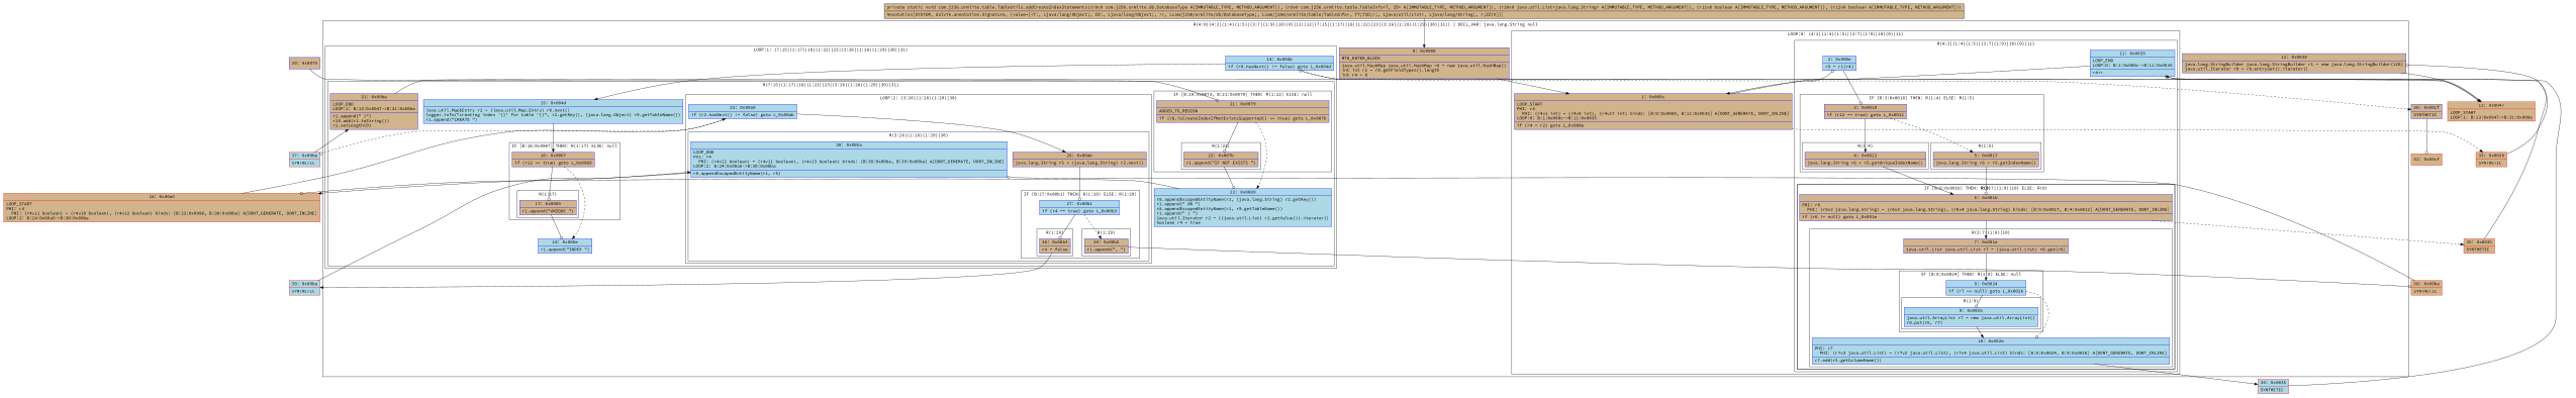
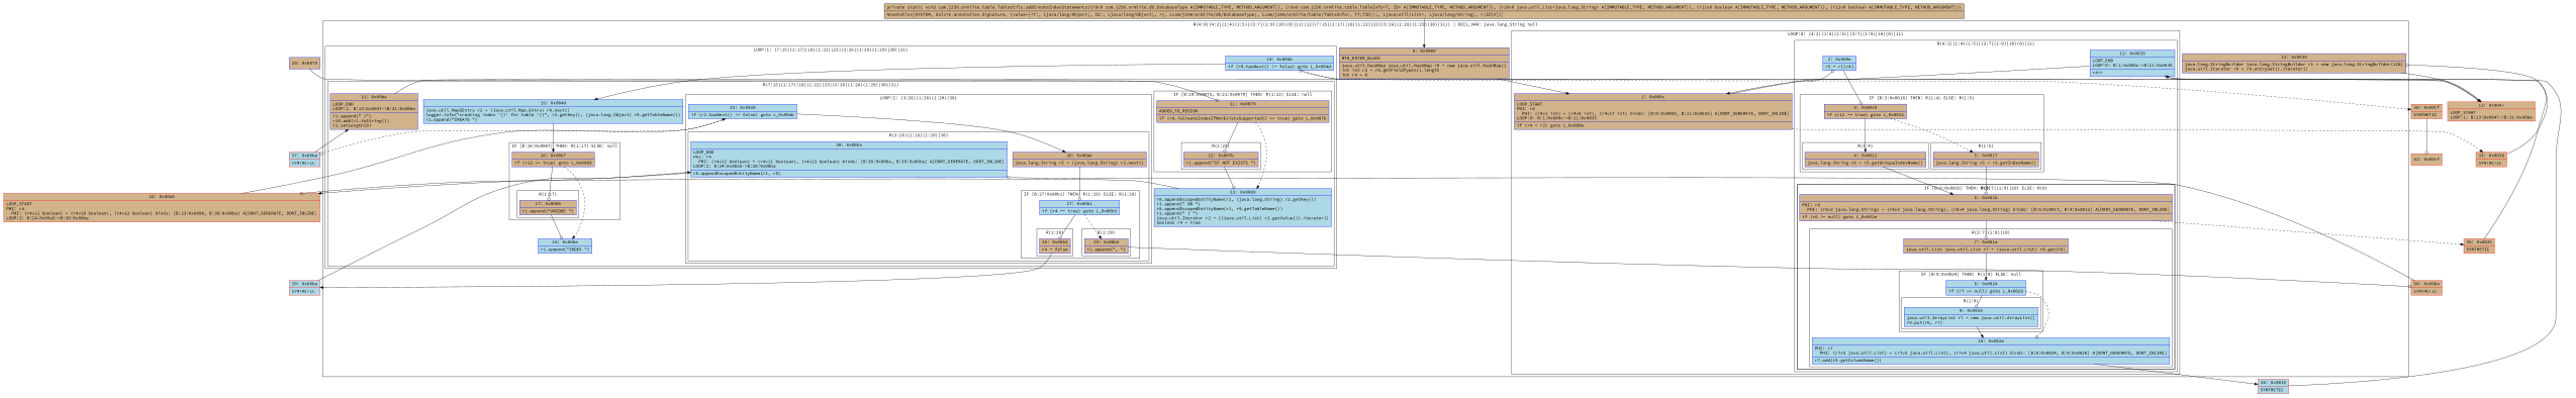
  digraph {
    fontname="Source Code Pro"
    node [color=blue fillcolor=tan fontname="Source Code Pro" shape=record style=filled]
    edge [arrowhead=normal fontname="Source Code Pro"]
    n1 [label="{4\:\ 0x0012|java.lang.String r6 = r5.getUniqueIndexName()\l}"]
    n2 [label="{5\:\ 0x0017|java.lang.String r6 = r5.getIndexName()\l}"]
    n3 [label="{3\:\ 0x0010|if (r12 == true) goto L_0x0012\l}"]
    n4 [fillcolor=lightblue label="{9\:\ 0x0026|java.util.ArrayList r7 = new java.util.ArrayList()\lr0.put(r6, r7)\l}"]
    n5 [fillcolor=lightblue label="{8\:\ 0x0024|if (r7 == null) goto L_0x0026\l}"]
    n6 [label="{7\:\ 0x001e|java.util.List java.util.List r7 = (java.util.List) r0.get(r6)\l}"]
    n7 [fillcolor=lightblue label="{10\:\ 0x002e|PHI: r7 \l  PHI: (r7v3 java.util.List) = (r7v2 java.util.List), (r7v4 java.util.List) binds: [B:8:0x0024, B:9:0x0026] A[DONT_GENERATE, DONT_INLINE]\l|r7.add(r5.getColumnName())\l}"]
    n8 [label="{6\:\ 0x001b|PHI: r6 \l  PHI: (r6v2 java.lang.String) = (r6v3 java.lang.String), (r6v4 java.lang.String) binds: [B:5:0x0017, B:4:0x0012] A[DONT_GENERATE, DONT_INLINE]\l|if (r6 != null) goto L_0x001e\l}"]
    n9 [fillcolor=lightblue label="{2\:\ 0x000e|r5 = r1[r4]\l}"]
    n10 [fillcolor=lightblue label="{11\:\ 0x0035|LOOP_END\lLOOP:0: B:1:0x000c\-\>B:11:0x0035\l|r4++\l}"]
    n11 [label="{1\:\ 0x000c|LOOP_START\lPHI: r4 \l  PHI: (r4v1 int) = (r4v0 int), (r4v17 int) binds: [B:0:0x0000, B:11:0x0035] A[DONT_GENERATE, DONT_INLINE]\lLOOP:0: B:1:0x000c\-\>B:11:0x0035\l|if (r4 \< r2) goto L_0x000e\l}"]
    n12 [label="{17\:\ 0x0069|r1.append(\"UNIQUE \")\l}"]
    n13 [label="{16\:\ 0x0067|if (r12 == true) goto L_0x0069\l}"]
    n14 [label="{22\:\ 0x007b|r1.append(\"IF NOT EXISTS \")\l}"]
    n15 [label="{21\:\ 0x0079|ADDED_TO_REGION\l|if (r8.isCreateIndexIfNotExistsSupported() == true) goto L_0x007b\l}"]
    n16 [label="{28\:\ 0x00b3|r4 = false\l}"]
    n17 [label="{29\:\ 0x00b5|r1.append(\", \")\l}"]
    n18 [fillcolor=lightblue label="{27\:\ 0x00b1|if (r4 == true) goto L_0x00b3\l}"]
    n19 [label="{26\:\ 0x00ab|java.lang.String r5 = (java.lang.String) r2.next()\l}"]
    n20 [fillcolor=lightblue label="{30\:\ 0x00ba|LOOP_END\lPHI: r4 \l  PHI: (r4v12 boolean) = (r4v11 boolean), (r4v13 boolean) binds: [B:38:0x00ba, B:39:0x00ba] A[DONT_GENERATE, DONT_INLINE]\lLOOP:2: B:24:0x00a5\-\>B:30:0x00ba\l|r8.appendEscapedEntityName(r1, r5)\l}"]
    n21 [fillcolor=lightblue label="{25\:\ 0x00a9|if (r2.hasNext() != false) goto L_0x00ab\l}"]
    n22 [fillcolor=lightblue label="{15\:\ 0x004d|java.util.Map$Entry r2 = (java.util.Map.Entry) r0.next()\llogger.info(\"creating index '\{\}' for table '\{\}\", r2.getKey(), (java.lang.Object) r9.getTableName())\lr1.append(\"CREATE \")\l}"]
    n23 [fillcolor=lightblue label="{18\:\ 0x006e|r1.append(\"INDEX \")\l}"]
    n24 [fillcolor=lightblue label="{23\:\ 0x0080|r8.appendEscapedEntityName(r1, (java.lang.String) r2.getKey())\lr1.append(\" ON \")\lr8.appendEscapedEntityName(r1, r9.getTableName())\lr1.append(\" ( \")\ljava.util.Iterator r2 = ((java.util.List) r2.getValue()).iterator()\lboolean r4 = true\l}"]
    n25 [label="{31\:\ 0x00be|LOOP_END\lLOOP:1: B:13:0x0047\-\>B:31:0x00be\l|r1.append(\" )\")\lr10.add(r1.toString())\lr1.setLength(0)\l}"]
    n26 [fillcolor=lightblue label="{14\:\ 0x004b|if (r0.hasNext() != false) goto L_0x004d\l}"]
    n27 [label="{0\:\ 0x0000|MTH_ENTER_BLOCK\l|java.util.HashMap java.util.HashMap r0 = new java.util.HashMap()\lint int r2 = r9.getFieldTypes().length\lint r4 = 0\l}"]
    n28 [label="{12\:\ 0x0038|java.lang.StringBuilder java.lang.StringBuilder r1 = new java.lang.StringBuilder(128)\ljava.util.Iterator r0 = r0.entrySet().iterator()\l}"]
    n29 [color=red fillcolor=lightblue label="{34\:\ 0x0035|SYNTHETIC\l}"]
    n30 [color=red label="{35\:\ 0x0035|SYNTHETIC\l}"]
    n31 [color=red label="{33\:\ 0x0038|SYNTHETIC\l}"]
    n32 [color=red fillcolor=lightblue label="{39\:\ 0x00ba|SYNTHETIC\l}"]
    n33 [color=red label="{38\:\ 0x00ba|SYNTHETIC\l}"]
    n34 [color=red label="{24\:\ 0x00a5|LOOP_START\lPHI: r4 \l  PHI: (r4v11 boolean) = (r4v10 boolean), (r4v12 boolean) binds: [B:23:0x0080, B:30:0x00ba] A[DONT_GENERATE, DONT_INLINE]\lLOOP:2: B:24:0x00a5\-\>B:30:0x00ba\l}"]
    n35 [color=red fillcolor=lightblue label="{37\:\ 0x00be|SYNTHETIC\l}"]
    n36 [color=red label="{13\:\ 0x0047|LOOP_START\lLOOP:1: B:13:0x0047\-\>B:31:0x00be\l}"]
-   n37 [label="{36\:\ 0x00cf|SYNTHETIC\l}"]
+   n37 [color=red label="{36\:\ 0x00cf|SYNTHETIC\l}"]
    n38 [color=red label="{32\:\ 0x00cf}"]
    n39 [label="{20\:\ 0x0075}"]
    n40 [label="{private static void com.j256.ormlite.table.TableUtils.addCreateIndexStatements((r8v0 com.j256.ormlite.db.DatabaseType A[IMMUTABLE_TYPE, METHOD_ARGUMENT]), (r9v0 com.j256.ormlite.table.TableInfo\<T, ID\> A[IMMUTABLE_TYPE, METHOD_ARGUMENT]), (r10v0 java.util.List\<java.lang.String\> A[IMMUTABLE_TYPE, METHOD_ARGUMENT]), (r11v0 boolean A[IMMUTABLE_TYPE, METHOD_ARGUMENT]), (r12v0 boolean A[IMMUTABLE_TYPE, METHOD_ARGUMENT]))  | Annotation[SYSTEM, dalvik.annotation.Signature, \{value=[\<T:, Ljava\/lang\/Object;, ID:, Ljava\/lang\/Object;, \>(, Lcom\/j256\/ormlite\/db\/DatabaseType;, Lcom\/j256\/ormlite\/table\/TableInfo\<, TT;TID;\>;, Ljava\/util\/List\<, Ljava\/lang\/String;, \>;ZZ)V]\}]\l}" color=""]
    subgraph cluster_1 {
      label="R(4:0|(4:2|(1:4)(1:5)|(3:7|(1:9)|10)(0)|11)|12|(7:15|(1:17)|18|(1:22)|23|(3:26|(1:28)(1:29)|30)|31)) | DECL_VAR: java.lang.String null\l"
      n27
      n28
      subgraph cluster_2 {
        label="LOOP:0: (4:2|(1:4)(1:5)|(3:7|(1:9)|10)(0)|11)"
        n11
        subgraph cluster_3 {
          label="R(4:2|(1:4)(1:5)|(3:7|(1:9)|10)(0)|11)"
          n9
          n10
          subgraph cluster_4 {
            label="IF [B:3:0x0010] THEN: R(1:4) ELSE: R(1:5)"
            n3
            subgraph cluster_5 {
              label="R(1:4)"
              n1
            }
            subgraph cluster_6 {
              label="R(1:5)"
              n2
            }
          }
          subgraph cluster_7 {
            label="IF [B:6:0x001b] THEN: R(3:7|(1:9)|10) ELSE: R(0)"
            n8
            subgraph cluster_8 {
              label="R(3:7|(1:9)|10)"
              n6
              n7
              subgraph cluster_9 {
                label="IF [B:8:0x0024] THEN: R(1:9) ELSE: null"
                n5
                subgraph cluster_10 {
                  label="R(1:9)"
                  n4
                }
              }
            }
            subgraph cluster_11 {
              label="R(0)"
            }
          }
        }
      }
      subgraph cluster_12 {
        label="LOOP:1: (7:15|(1:17)|18|(1:22)|23|(3:26|(1:28)(1:29)|30)|31)"
        n26
        subgraph cluster_13 {
          label="R(7:15|(1:17)|18|(1:22)|23|(3:26|(1:28)(1:29)|30)|31)"
          n22
          n23
          n24
          n25
          subgraph cluster_14 {
            label="IF [B:16:0x0067] THEN: R(1:17) ELSE: null"
            n13
            subgraph cluster_15 {
              label="R(1:17)"
              n12
            }
          }
          subgraph cluster_16 {
            label="IF [B:19:0x0073, B:21:0x0079] THEN: R(1:22) ELSE: null"
            n15
            subgraph cluster_17 {
              label="R(1:22)"
              n14
            }
          }
          subgraph cluster_18 {
            label="LOOP:2: (3:26|(1:28)(1:29)|30)"
            n21
            subgraph cluster_19 {
              label="R(3:26|(1:28)(1:29)|30)"
              n19
              n20
              subgraph cluster_20 {
                label="IF [B:27:0x00b1] THEN: R(1:28) ELSE: R(1:29)"
                n18
                subgraph cluster_21 {
                  label="R(1:28)"
                  n16
                }
                subgraph cluster_22 {
                  label="R(1:29)"
                  n17
                }
              }
            }
          }
        }
      }
    }
    n1 -> n8
    n2 -> n8 [arrowhead=odot]
    n3 -> n1
    n3 -> n2 [style=dashed]
    n4 -> n7
    n5 -> n4 [arrowhead=odot]
    n5 -> n7 [arrowhead=odot style=dashed]
    n6 -> n5
    n7 -> n29
-   n8 -> n6
+   n8 -> n6 [arrowhead=odot]
    n8 -> n30 [style=dashed]
    n9 -> n3 [arrowhead=odot]
    n10 -> n11
    n11 -> n9 [arrowhead=odot]
    n11 -> n31 [style=dashed]
    n12 -> n23 [arrowhead=odot]
    n13 -> n12 [arrowhead=odot]
    n13 -> n23 [style=dashed]
    n14 -> n24 [arrowhead=odot]
    n15 -> n14 [arrowhead=odot]
    n15 -> n24 [style=dashed]
    n16 -> n32
    n17 -> n33 [arrowhead=odot]
    n18 -> n16 [arrowhead=odot]
    n18 -> n17 [style=dashed]
    n19 -> n18 [arrowhead=odot]
    n20 -> n34 [arrowhead=odot]
    n21 -> n19
    n21 -> n35 [arrowhead=odot style=dashed]
    n22 -> n13
    n24 -> n34
    n25 -> n36
    n26 -> n22
    n26 -> n37 [style=dashed]
    n27 -> n11
    n28 -> n36
    n29 -> n10
    n30 -> n10 [arrowhead=odot]
    n31 -> n28 [arrowhead=odot]
    n32 -> n20
    n33 -> n20 [arrowhead=odot]
    n34 -> n21
    n35 -> n25
    n36 -> n26 [arrowhead=odot]
    n37 -> n38 [arrowhead=odot]
    n39 -> n15 [arrowhead=odot]
    n40 -> n27
  }
